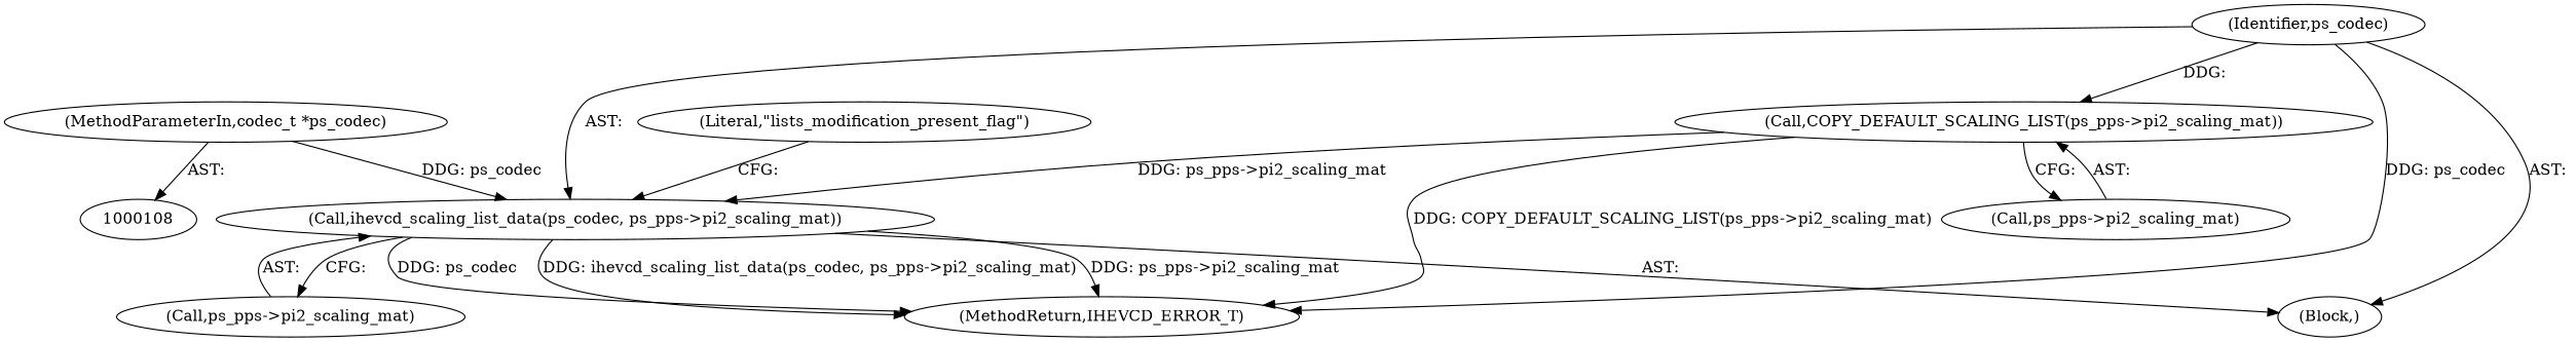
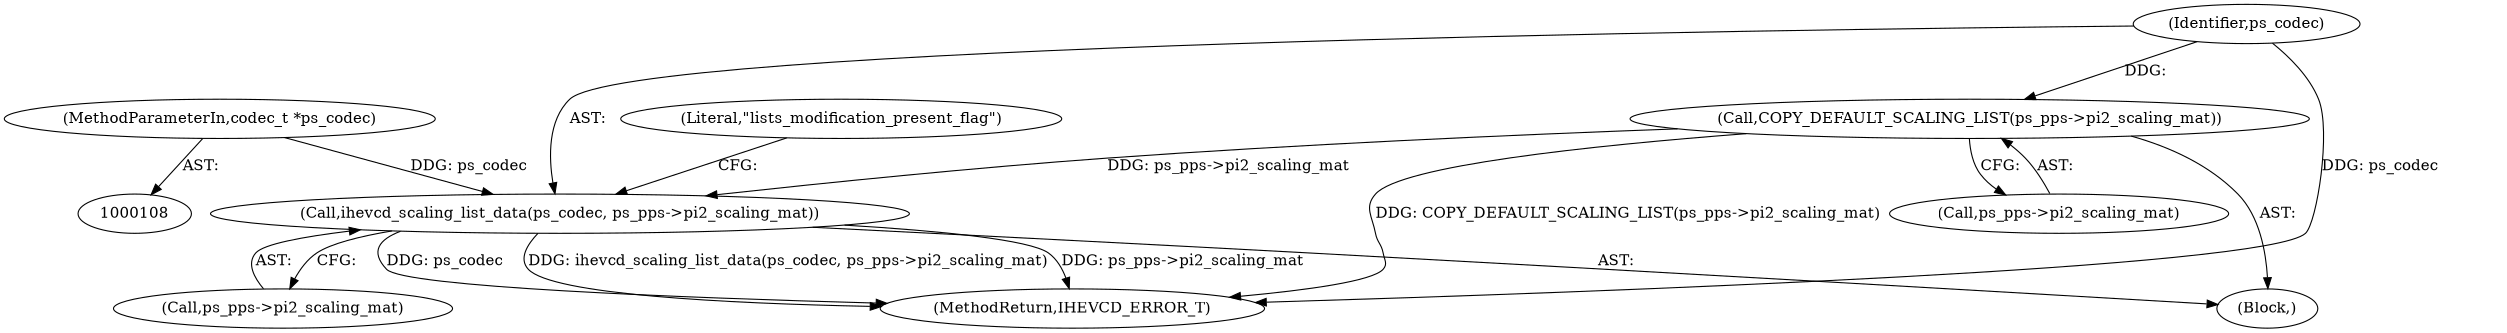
  digraph {
    n1 [label="(Call,ihevcd_scaling_list_data(ps_codec, ps_pps->pi2_scaling_mat))"]
    n2 [label="(Block,)"]
    n3 [label="(MethodReturn,IHEVCD_ERROR_T)"]
    n4 [label="(Call,ps_pps->pi2_scaling_mat)"]
    n5 [label="(MethodParameterIn,codec_t *ps_codec)"]
    1000108
    n7 [label="(Call,COPY_DEFAULT_SCALING_LIST(ps_pps->pi2_scaling_mat))"]
    n8 [label="(Call,ps_pps->pi2_scaling_mat)"]
    n9 [label="(Identifier,ps_codec)"]
    n10 [label="(Literal,\"lists_modification_present_flag\")"]
    n1 -> n2 [label="AST: "]
    n1 -> n3 [label="DDG: ps_codec"]
    n1 -> n3 [label="DDG: ihevcd_scaling_list_data(ps_codec, ps_pps->pi2_scaling_mat)"]
    n1 -> n3 [label="DDG: ps_pps->pi2_scaling_mat"]
    n1 -> n4 [label="CFG: "]
    n4 -> n1 [label="AST: "]
    n5 -> n1 [label="DDG: ps_codec"]
    n5 -> 1000108 [label="AST: "]
    n7 -> n1 [label="DDG: ps_pps->pi2_scaling_mat"]
-   n9 -> n2 [label="AST: "]
+   n7 -> n2 [label="AST: "]
    n7 -> n3 [label="DDG: COPY_DEFAULT_SCALING_LIST(ps_pps->pi2_scaling_mat)"]
    n7 -> n8 [label="CFG: "]
    n8 -> n7 [label="AST: "]
    n9 -> n1 [label="AST: "]
    n9 -> n3 [label="DDG: ps_codec"]
    n9 -> n7 [label="DDG: "]
    n10 -> n1 [label="CFG: "]
  }
